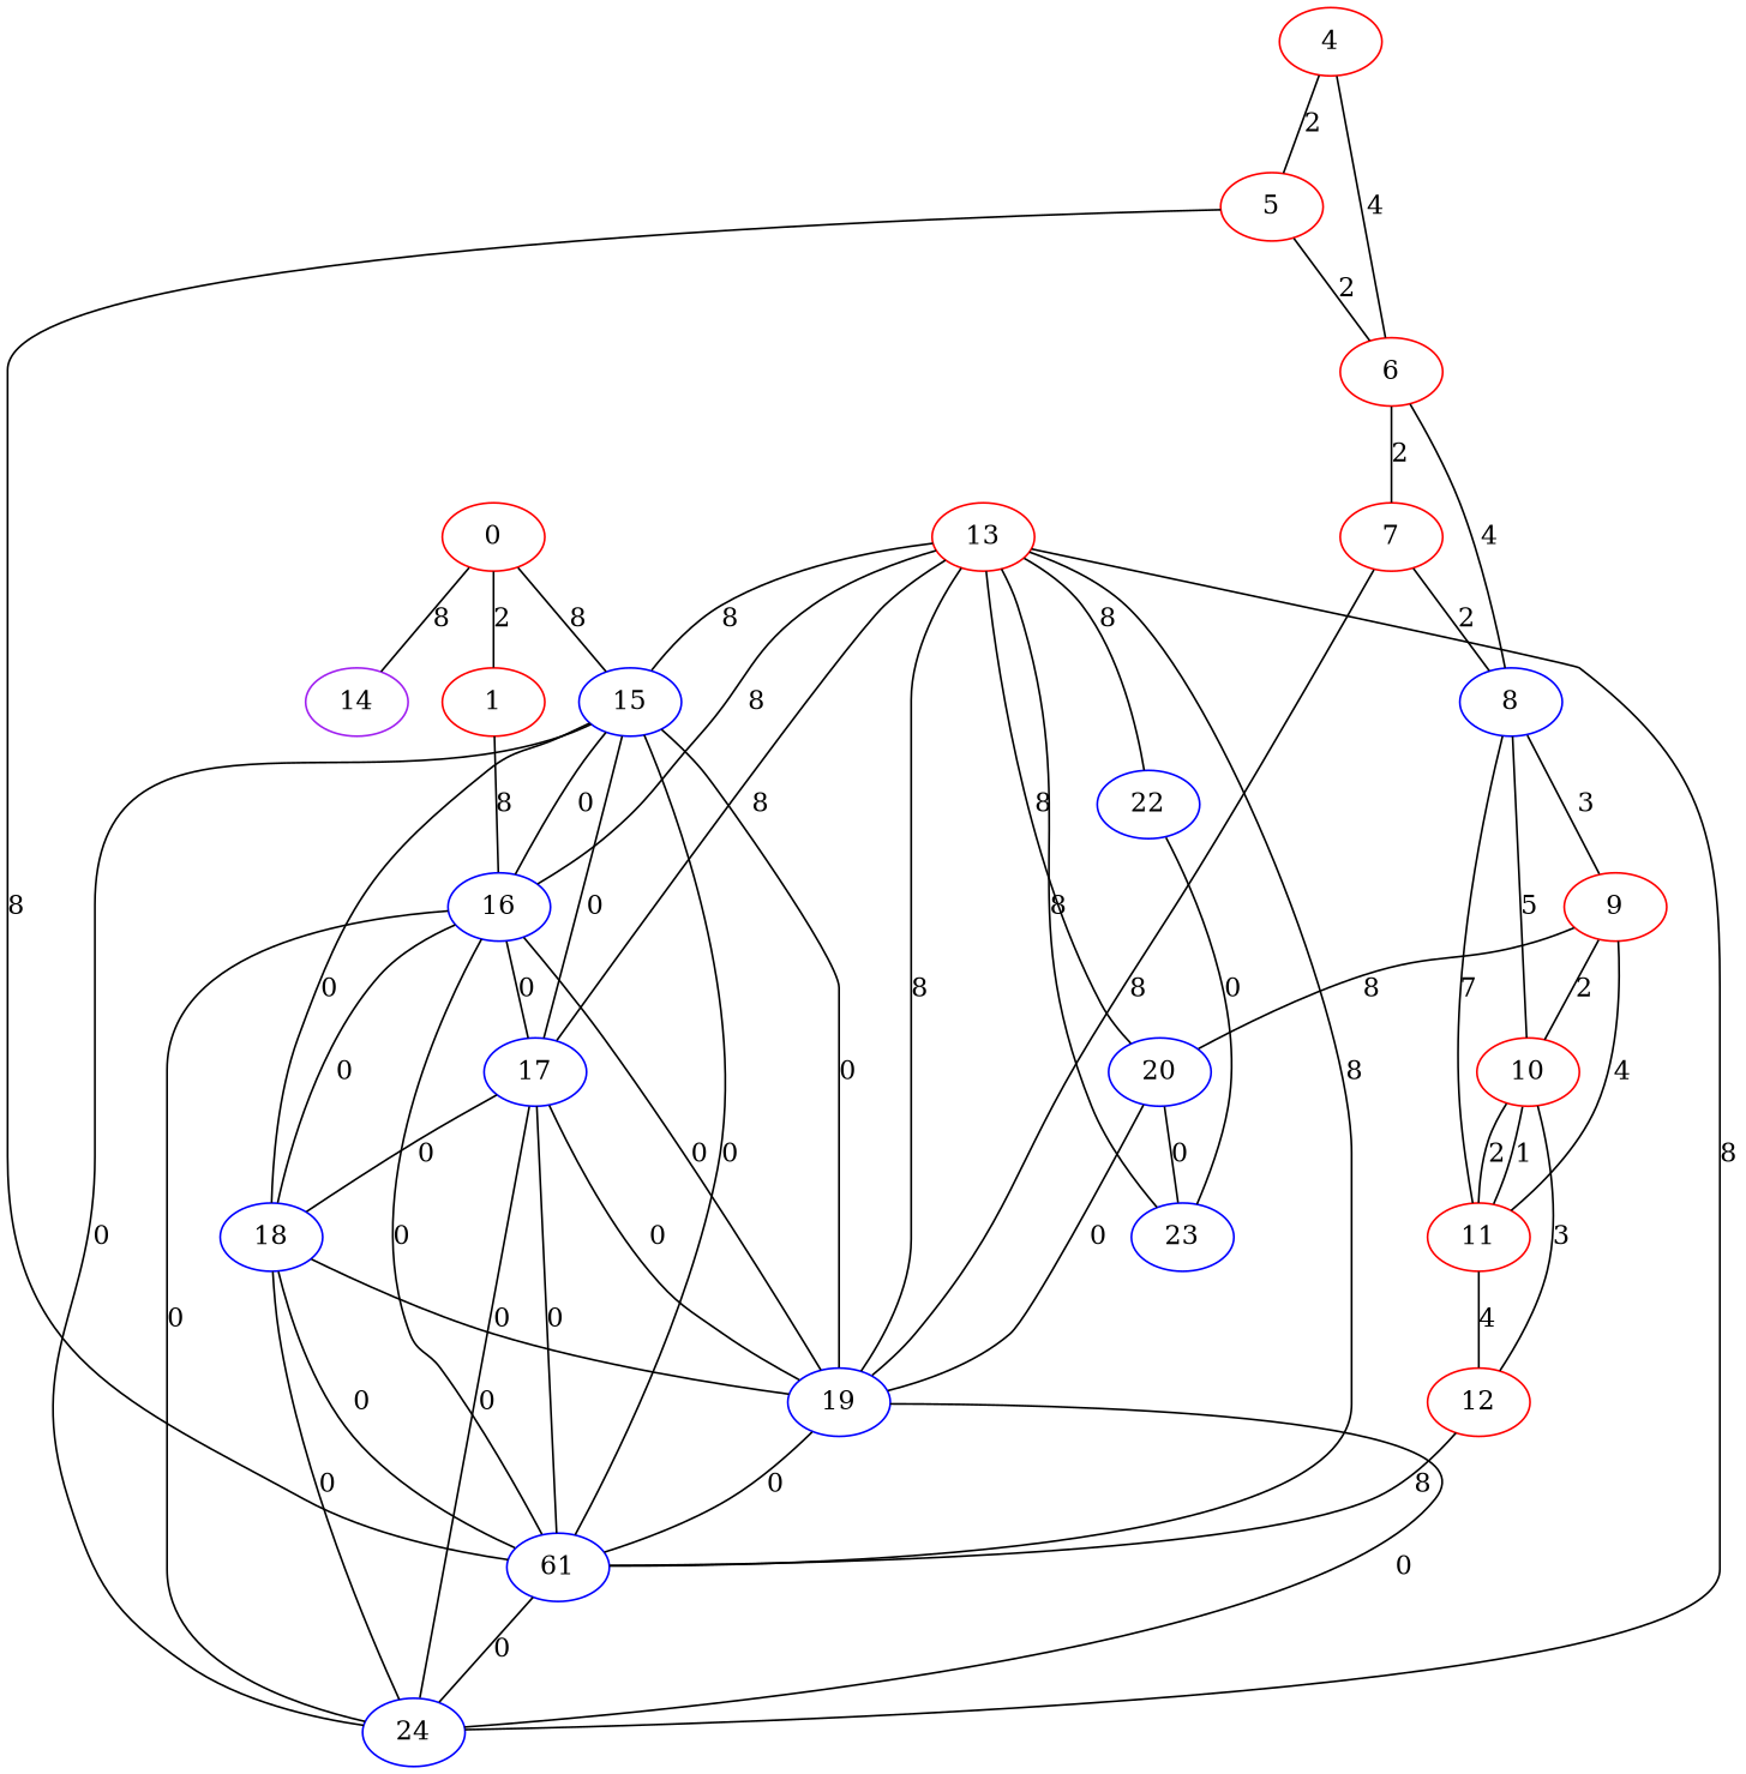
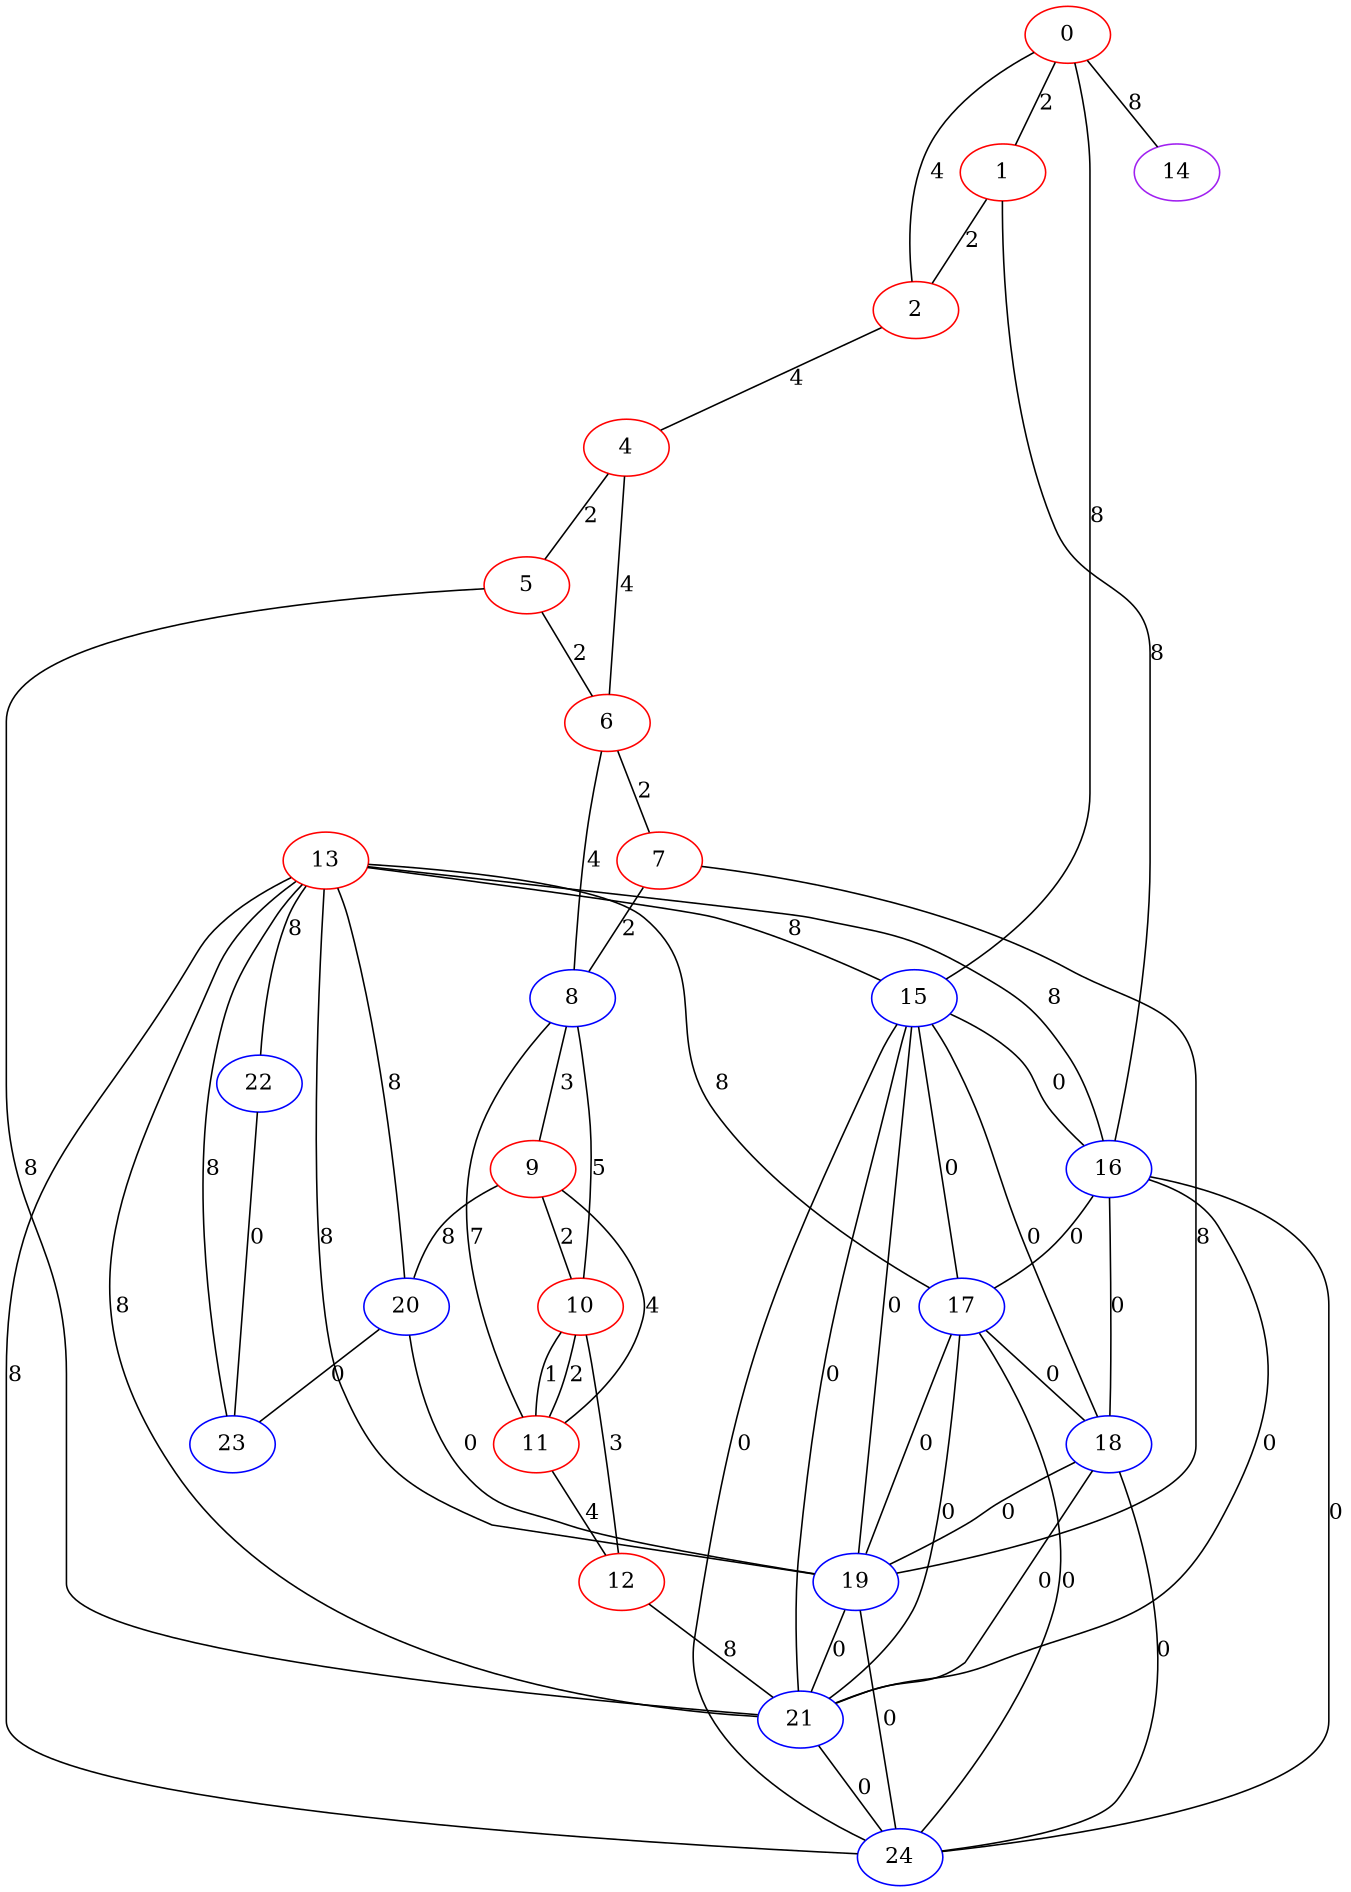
  graph {
    node [color=red weight=1]
    0
    1
+   2
    14 [color=purple weight=4]
    15 [color=blue weight=3]
    16 [color=blue weight=3]
    4
    17 [color=blue weight=3]
    18 [color=blue weight=3]
    19 [color=blue weight=3]
-   21 [color=blue weight=3 label=61]
+   21 [color=blue weight=3]
    24 [color=blue weight=3]
    5
    6
    7
    8 [color=blue]
    9
    10
    11
    20 [color=blue weight=3]
    12
    23 [color=blue weight=3]
    13
    22 [color=blue weight=3]
    0 -- 1 [label=2]
+   0 -- 2 [label=4]
    0 -- 14 [label=8]
    0 -- 15 [label=8]
+   1 -- 2 [label=2]
    1 -- 16 [label=8]
+   2 -- 4 [label=4]
    15 -- 16 [label=0]
    15 -- 17 [label=0]
    15 -- 18 [label=0]
    15 -- 19 [label=0]
    15 -- 21 [label=0]
    15 -- 24 [label=0]
    16 -- 17 [label=0]
    16 -- 18 [label=0]
-   16 -- 19 [label=0]
    16 -- 21 [label=0]
    16 -- 24 [label=0]
    4 -- 5 [label=2]
    4 -- 6 [label=4]
    17 -- 18 [label=0]
    17 -- 19 [label=0]
    17 -- 21 [label=0]
    17 -- 24 [label=0]
    18 -- 19 [label=0]
    18 -- 21 [label=0]
    18 -- 24 [label=0]
    19 -- 21 [label=0]
    19 -- 24 [label=0]
    21 -- 24 [label=0]
    5 -- 21 [label=8]
    5 -- 6 [label=2]
    6 -- 7 [label=2]
    6 -- 8 [label=4]
    7 -- 19 [label=8]
    7 -- 8 [label=2]
    8 -- 9 [label=3]
    8 -- 10 [label=5]
    8 -- 11 [label=7]
    9 -- 10 [label=2]
    9 -- 11 [label=4]
    9 -- 20 [label=8]
    10 -- 11 [label=2]
    10 -- 11 [label=1]
    10 -- 12 [label=3]
    11 -- 12 [label=4]
    20 -- 19 [label=0]
    20 -- 23 [label=0]
    12 -- 21 [label=8]
    13 -- 15 [label=8]
    13 -- 16 [label=8]
    13 -- 17 [label=8]
    13 -- 19 [label=8]
    13 -- 21 [label=8]
    13 -- 24 [label=8]
    13 -- 20 [label=8]
    13 -- 23 [label=8]
    13 -- 22 [label=8]
    22 -- 23 [label=0]
  }
